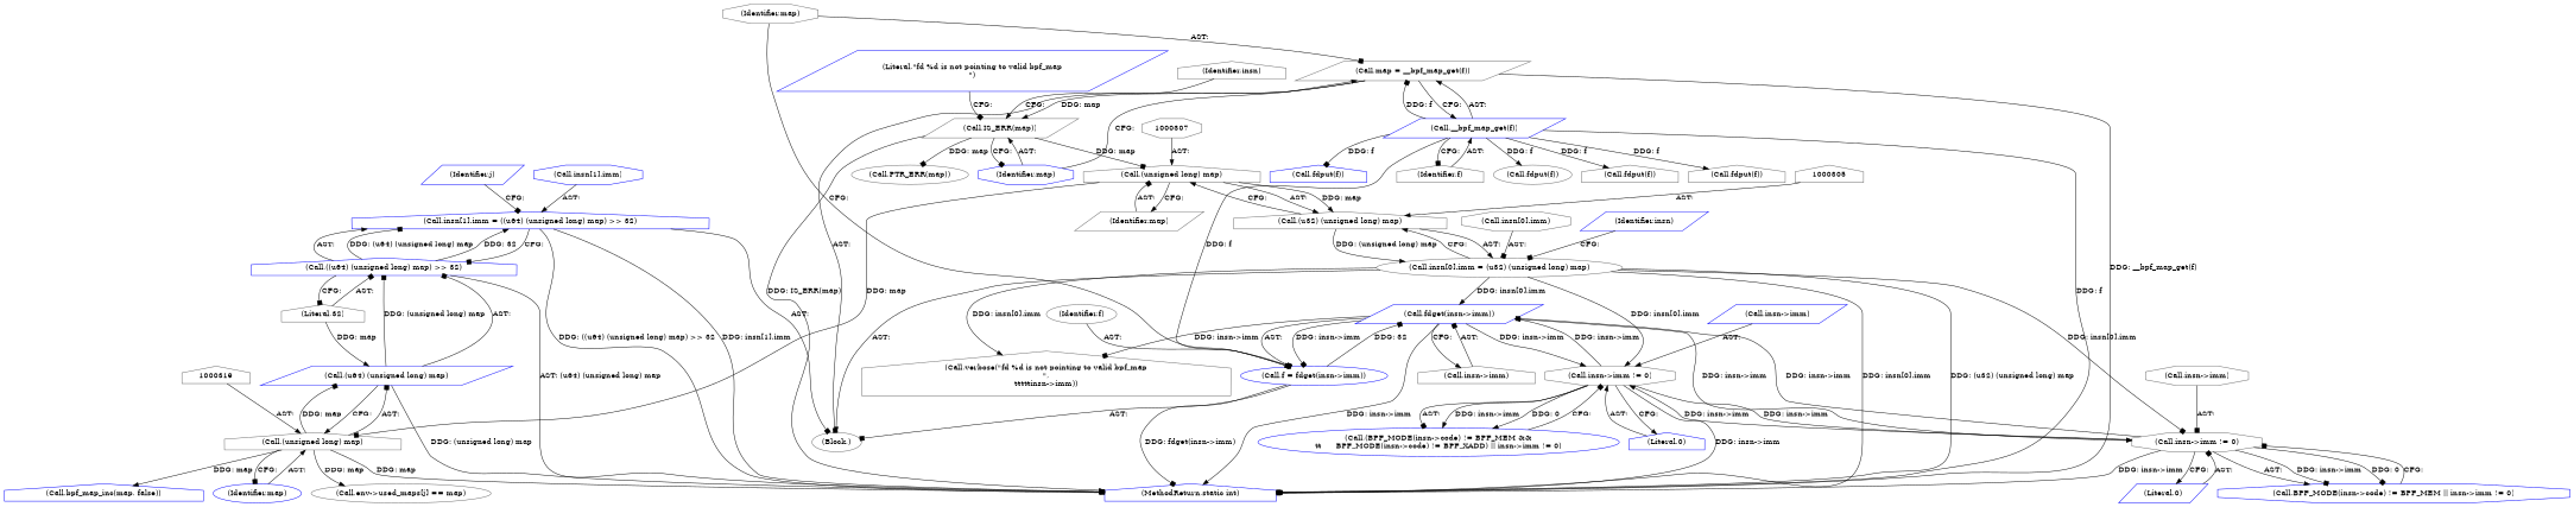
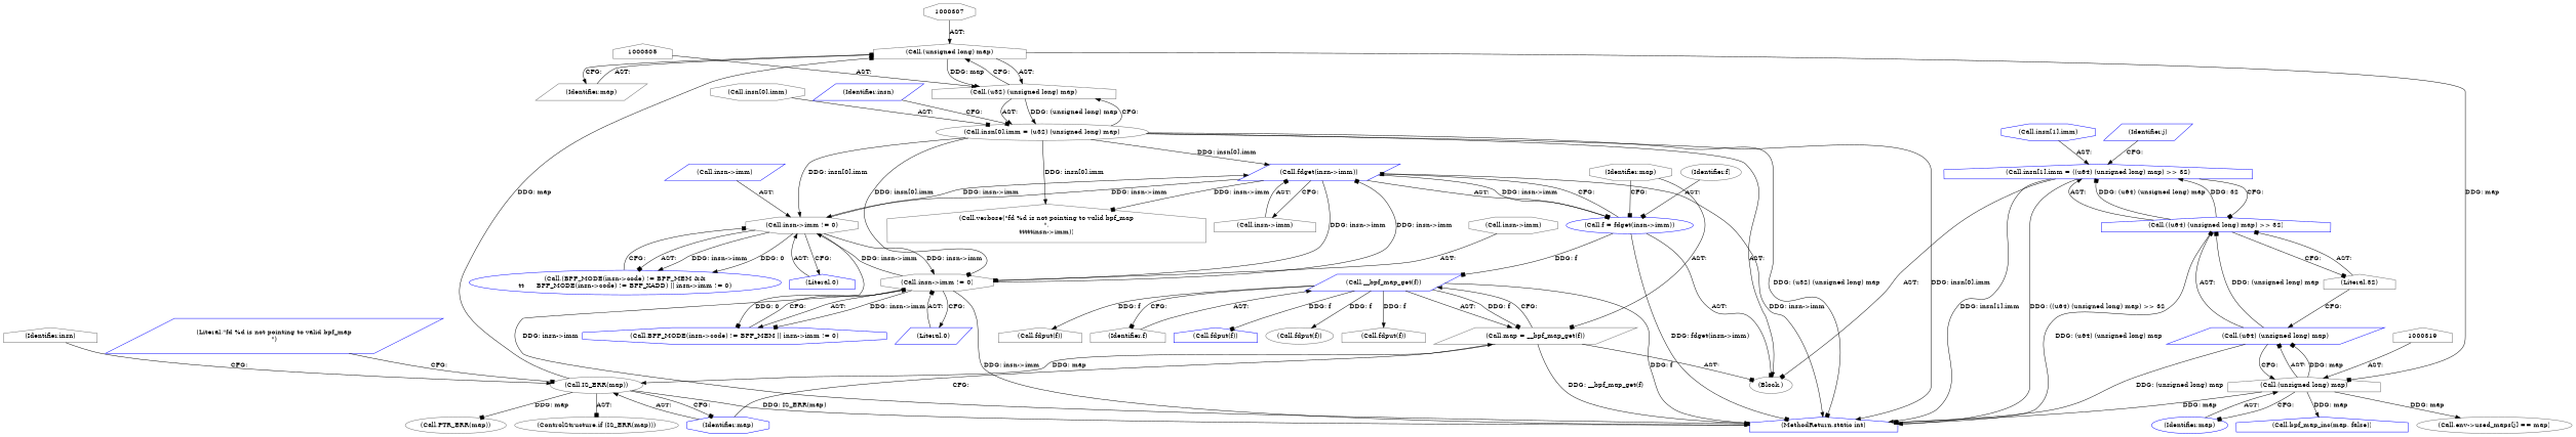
  digraph {
    node [color=gray40 shape=house]
    edge [arrowhead=normal]
    n1 [color=blue label="(Call,insn[1].imm = ((u64) (unsigned long) map) >> 32)"]
    n2 [color=blue label="(Call,((u64) (unsigned long) map) >> 32)"]
    n3 [color=blue label="(MethodReturn,static int)"]
    n4 [label="(Block,)" shape=ellipse]
    n5 [label="(Literal,32)"]
    n6 [color=blue label="(Call,(u64) (unsigned long) map)" shape=parallelogram]
    n7 [label="(Call,(unsigned long) map)"]
    n8 [color=blue label="(Call,bpf_map_inc(map, false))"]
    n9 [label="(Call,env->used_maps[j] == map)" shape=ellipse]
    n10 [color=blue label="(Identifier,map)" shape=ellipse]
    n11 [label="(Call,(unsigned long) map)"]
    n12 [label="(Call,(u32) (unsigned long) map)"]
    n13 [label="(Identifier,map)" shape=parallelogram]
    n14 [label="(Call,insn[0].imm = (u32) (unsigned long) map)" shape=ellipse]
-   n15 [label="(Call,IS_ERR(map))" shape=parallelogram]
+   n15 [label="(Call,IS_ERR(map))" shape=ellipse]
    n16 [label="(Call,PTR_ERR(map))" shape=ellipse]
+   n17 [label="(ControlStructure,if (IS_ERR(map)))" shape=ellipse]
    n18 [color=blue label="(Identifier,map)" shape=octagon]
    n19 [label="(Call,map = __bpf_map_get(f))" shape=parallelogram]
    n20 [color=blue label="(Call,__bpf_map_get(f))" shape=parallelogram]
    n21 [label="(Call,fdput(f))" shape=ellipse]
    n22 [label="(Call,fdput(f))"]
    n23 [label="(Call,fdput(f))"]
    n24 [label="(Identifier,f)"]
    n25 [color=blue label="(Call,fdput(f))"]
    n26 [color=blue label="(Call,f = fdget(insn->imm))" shape=ellipse]
    n27 [color=blue label="(Call,fdget(insn->imm))" shape=parallelogram]
    n28 [label="(Call,insn->imm != 0)" shape=octagon]
    n29 [label="(Call,insn->imm != 0)" shape=octagon]
    n30 [label="(Call,verbose(\"fd %d is not pointing to valid bpf_map\n\",\n\t\t\t\t\tinsn->imm))"]
    n31 [label="(Call,insn->imm)"]
    n32 [color=blue label="(Literal,0)"]
    n33 [color=blue label="(Call,(BPF_MODE(insn->code) != BPF_MEM &&\n\t\t      BPF_MODE(insn->code) != BPF_XADD) || insn->imm != 0)" shape=ellipse]
    n34 [color=blue label="(Call,BPF_MODE(insn->code) != BPF_MEM || insn->imm != 0)" shape=octagon]
    n35 [color=blue label="(Literal,0)" shape=parallelogram]
    n36 [label="(Identifier,map)" shape=octagon]
    n37 [label="(Identifier,insn)"]
    n38 [label="(Identifier,f)" shape=ellipse]
    n39 [color=blue label="(Literal,\"fd %d is not pointing to valid bpf_map\n\")" shape=parallelogram]
    n40 [label="(Call,insn[0].imm)" shape=octagon]
    n41 [color=blue label="(Call,insn[1].imm)" shape=octagon]
    n42 [color=blue label="(Identifier,j)" shape=parallelogram]
    n43 [color=blue label="(Call,insn->imm)" shape=parallelogram]
    n44 [color=blue label="(Identifier,insn)" shape=parallelogram]
    n45 [label="(Call,insn->imm)" shape=octagon]
    1000319
    1000307 [shape=octagon]
    1000305
    n1 -> n2 [arrowhead=box label="CFG: "]
    n1 -> n3 [label="DDG: insn[1].imm"]
    n1 -> n3 [label="DDG: ((u64) (unsigned long) map) >> 32"]
    n1 -> n4 [arrowhead=box label="AST: "]
    n2 -> n1 [label="AST: "]
    n2 -> n1 [arrowhead=box label="DDG: (u64) (unsigned long) map"]
    n2 -> n1 [label="DDG: 32"]
-   n2 -> n3 [label="AST: (u64) (unsigned long) map"]
+   n2 -> n3 [label="DDG: (u64) (unsigned long) map"]
    n2 -> n5 [arrowhead=box label="CFG: "]
    n5 -> n2 [arrowhead=box label="AST: "]
-   n5 -> n6 [label="DDG: map"]
+   n5 -> n6 [label="CFG: "]
    n6 -> n2 [arrowhead=box label="AST: "]
    n6 -> n2 [arrowhead=box label="DDG: (unsigned long) map"]
    n6 -> n3 [arrowhead=box label="DDG: (unsigned long) map"]
    n6 -> n7 [label="CFG: "]
    n7 -> n3 [arrowhead=box label="DDG: map"]
    n7 -> n6 [arrowhead=box label="AST: "]
    n7 -> n6 [arrowhead=box label="DDG: map"]
    n7 -> n8 [label="DDG: map"]
    n7 -> n9 [label="DDG: map"]
    n7 -> n10 [arrowhead=box label="CFG: "]
    n10 -> n7 [label="AST: "]
    n11 -> n7 [arrowhead=box label="DDG: map"]
    n11 -> n12 [label="AST: "]
    n11 -> n12 [label="DDG: map"]
    n11 -> n13 [label="CFG: "]
    n12 -> n11 [label="CFG: "]
    n12 -> n14 [label="AST: "]
    n12 -> n14 [label="DDG: (unsigned long) map"]
    n13 -> n11 [arrowhead=box label="AST: "]
    n14 -> n3 [arrowhead=box label="DDG: (u32) (unsigned long) map"]
    n14 -> n3 [label="DDG: insn[0].imm"]
    n14 -> n4 [label="AST: "]
    n14 -> n12 [label="CFG: "]
    n14 -> n27 [label="DDG: insn[0].imm"]
    n14 -> n28 [label="DDG: insn[0].imm"]
    n14 -> n29 [arrowhead=box label="DDG: insn[0].imm"]
    n14 -> n30 [label="DDG: insn[0].imm"]
    n15 -> n3 [label="DDG: IS_ERR(map)"]
    n15 -> n11 [arrowhead=box label="DDG: map"]
    n15 -> n16 [arrowhead=box label="DDG: map"]
+   n15 -> n17 [arrowhead=box label="AST: "]
    n15 -> n18 [arrowhead=box label="CFG: "]
    n18 -> n15 [label="AST: "]
    n18 -> n19 [label="CFG: "]
    n19 -> n3 [label="DDG: __bpf_map_get(f)"]
    n19 -> n4 [arrowhead=box label="AST: "]
    n19 -> n15 [label="DDG: map"]
    n19 -> n20 [label="CFG: "]
    n20 -> n3 [label="DDG: f"]
    n20 -> n19 [label="AST: "]
    n20 -> n19 [arrowhead=box label="DDG: f"]
    n20 -> n21 [label="DDG: f"]
    n20 -> n22 [label="DDG: f"]
    n20 -> n23 [label="DDG: f"]
    n20 -> n24 [arrowhead=box label="CFG: "]
    n20 -> n25 [arrowhead=box label="DDG: f"]
    n24 -> n20 [label="AST: "]
    n26 -> n3 [arrowhead=box label="DDG: fdget(insn->imm)"]
    n26 -> n4 [arrowhead=box label="AST: "]
-   n20 -> n26 [arrowhead=box label="DDG: f"]
-   n26 -> n27 [arrowhead=box label="DDG: 32"]
+   n26 -> n20 [arrowhead=box label="DDG: f"]
+   n26 -> n27 [arrowhead=box label="CFG: "]
    n27 -> n3 [label="DDG: insn->imm"]
    n27 -> n26 [arrowhead=box label="AST: "]
    n27 -> n26 [arrowhead=box label="DDG: insn->imm"]
    n27 -> n28 [label="DDG: insn->imm"]
    n27 -> n29 [label="DDG: insn->imm"]
    n27 -> n30 [arrowhead=box label="DDG: insn->imm"]
    n27 -> n31 [label="CFG: "]
    n28 -> n3 [arrowhead=box label="DDG: insn->imm"]
    n28 -> n27 [label="DDG: insn->imm"]
    n28 -> n29 [label="DDG: insn->imm"]
    n28 -> n32 [label="CFG: "]
    n28 -> n33 [arrowhead=box label="AST: "]
    n28 -> n33 [label="DDG: insn->imm"]
    n28 -> n33 [label="DDG: 0"]
    n29 -> n3 [label="DDG: insn->imm"]
    n29 -> n27 [arrowhead=box label="DDG: insn->imm"]
    n29 -> n28 [label="DDG: insn->imm"]
    n29 -> n34 [label="AST: "]
    n29 -> n34 [arrowhead=box label="DDG: insn->imm"]
    n29 -> n34 [arrowhead=box label="DDG: 0"]
    n29 -> n35 [label="CFG: "]
    n31 -> n27 [arrowhead=box label="AST: "]
    n32 -> n28 [label="AST: "]
    n33 -> n28 [arrowhead=box label="CFG: "]
    n34 -> n29 [arrowhead=box label="CFG: "]
    n35 -> n29 [arrowhead=box label="AST: "]
    n36 -> n19 [arrowhead=box label="AST: "]
    n36 -> n26 [arrowhead=box label="CFG: "]
    n37 -> n15 [label="CFG: "]
    n38 -> n26 [arrowhead=box label="AST: "]
    n39 -> n15 [arrowhead=box label="CFG: "]
    n40 -> n14 [arrowhead=box label="AST: "]
    n41 -> n1 [label="AST: "]
-   n42 -> n1 [arrowhead=box label="CFG: "]
+   n42 -> n1 [label="CFG: "]
    n43 -> n28 [label="AST: "]
    n44 -> n14 [arrowhead=box label="CFG: "]
    n45 -> n29 [arrowhead=box label="AST: "]
    1000319 -> n7 [label="AST: "]
    1000307 -> n11 [label="AST: "]
    1000305 -> n12 [label="AST: "]
  }
